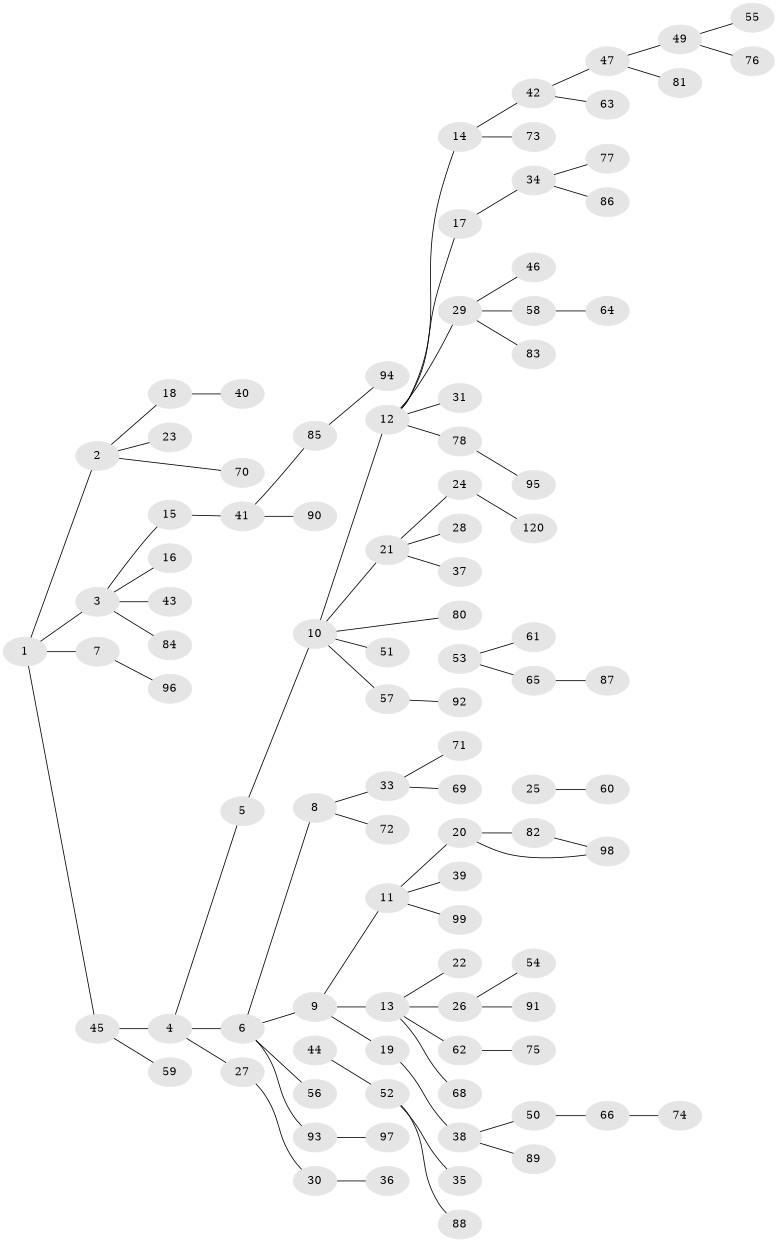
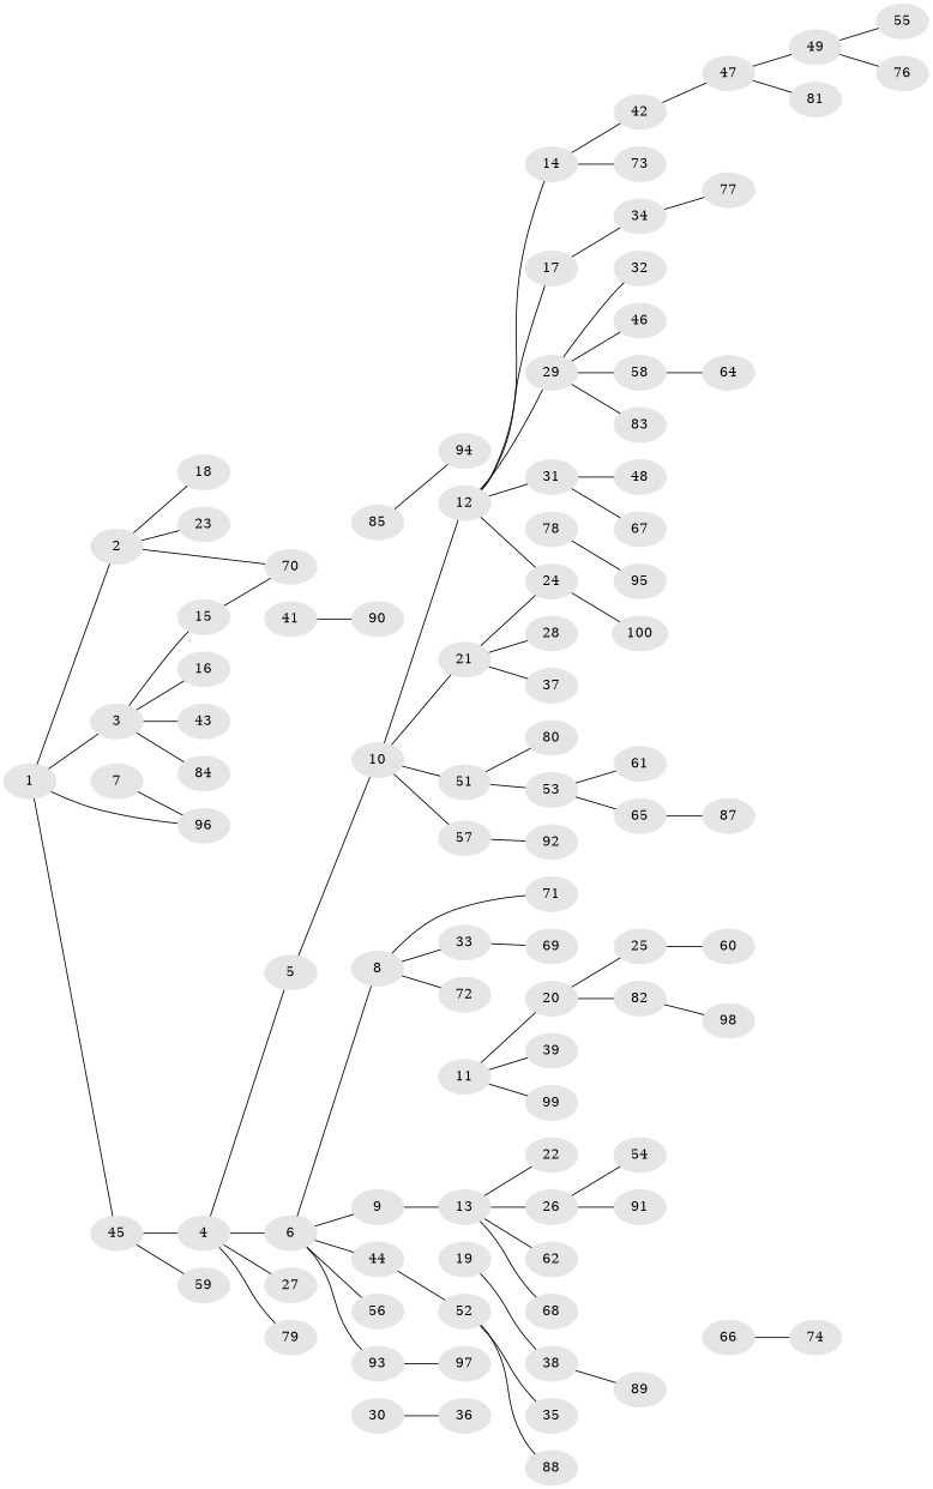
  graph {
    rankdir=LR
    node [color=gray90 style=filled]
    1
    2
    3
    7
    45
    18
    23
    70
    15
    16
    43
    84
    4
    5
    6
    27
+   79
    96
    59
-   40
    41
    10
    8
    9
    44
    56
    93
    30
    12
    21
    51
    57
    80
    33
    71
    72
    11
    13
    19
    52
    97
    69
    20
    39
    99
    22
    26
    62
    68
    38
    14
    17
    29
    31
    78
    24
    28
    37
    53
    92
    25
    82
    42
    73
    34
+   32
    46
    58
    83
+   48
+   67
    95
    54
    91
-   75
    47
-   63
    85
    90
    77
-   86
-   50
    89
    60
    98
-   100 [label=120]
+   100
    36
    64
    66
    94
    49
    81
    35
    88
    55
    76
    74
    61
    65
    87
    1 -- 2
    1 -- 3
-   1 -- 7
+   1 -- 96
    1 -- 45
    2 -- 18
    2 -- 23
    2 -- 70
    3 -- 15
    3 -- 16
    3 -- 43
    3 -- 84
    7 -- 96
    45 -- 4
    45 -- 59
-   18 -- 40
-   15 -- 41
+   15 -- 70
    4 -- 5
    4 -- 6
    4 -- 27
+   4 -- 79
    5 -- 10
    6 -- 8
    6 -- 9
+   6 -- 44
    6 -- 56
    6 -- 93
-   27 -- 30
-   41 -- 85
    41 -- 90
    10 -- 12
    10 -- 21
    10 -- 51
    10 -- 57
-   10 -- 80
+   51 -- 80
    8 -- 33
-   33 -- 71
+   8 -- 71
    8 -- 72
-   9 -- 11
    9 -- 13
-   9 -- 19
    44 -- 52
    93 -- 97
    30 -- 36
    12 -- 14
    12 -- 17
    12 -- 29
    12 -- 31
-   12 -- 78
+   12 -- 24
    21 -- 24
    21 -- 28
    21 -- 37
+   51 -- 53
    57 -- 92
    33 -- 69
    11 -- 20
    11 -- 39
    11 -- 99
    13 -- 22
    13 -- 26
    13 -- 62
    13 -- 68
    19 -- 38
    52 -- 35
    52 -- 88
-   20 -- 98
+   20 -- 25
    20 -- 82
    26 -- 54
    26 -- 91
-   62 -- 75
-   38 -- 50
    38 -- 89
    14 -- 42
    14 -- 73
    17 -- 34
+   29 -- 32
    29 -- 46
    29 -- 58
    29 -- 83
+   31 -- 48
+   31 -- 67
    78 -- 95
    24 -- 100
    53 -- 61
    53 -- 65
    25 -- 60
    82 -- 98
    42 -- 47
-   42 -- 63
    34 -- 77
-   34 -- 86
    58 -- 64
    47 -- 49
    47 -- 81
    85 -- 94
-   50 -- 66
    66 -- 74
    49 -- 55
    49 -- 76
    65 -- 87
  }
